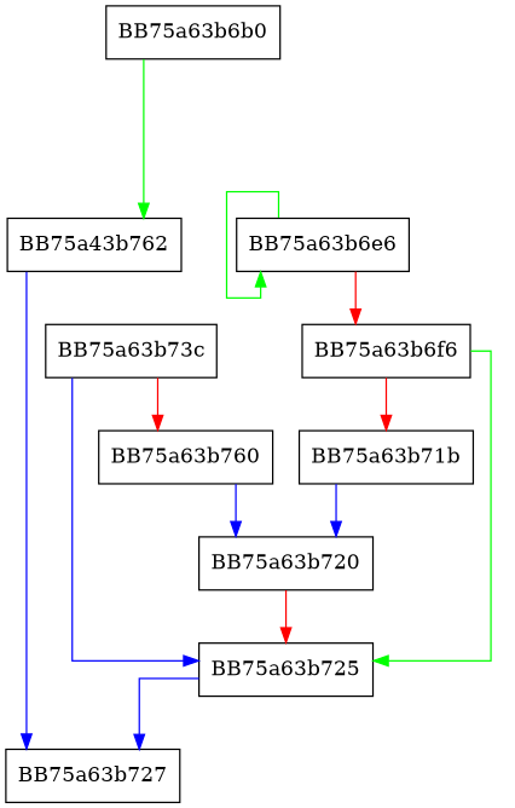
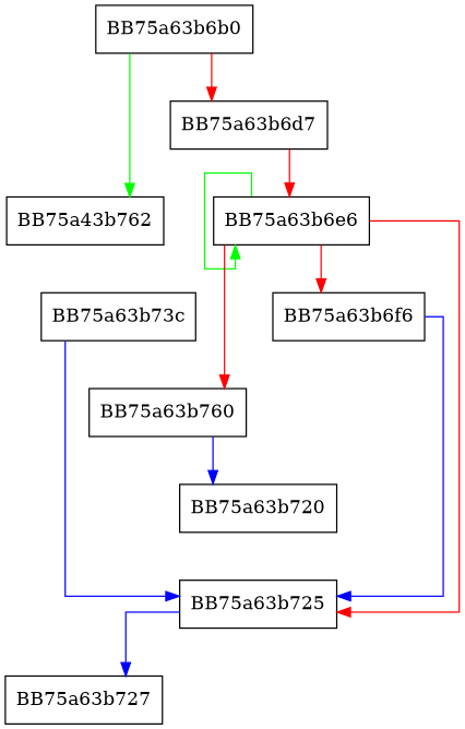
  digraph {
    splines=ortho
    node [shape=box]
    edge [color=red]
    n1 [label=BB75a43b762]
    BB75a63b6b0
+   BB75a63b6d7
    BB75a63b727
    BB75a63b6e6
    BB75a63b6f6
    BB75a63b725
-   BB75a63b71b
    BB75a63b720
    BB75a63b73c
    BB75a63b760
-   n1 -> BB75a63b727 [color=blue]
    BB75a63b6b0 -> n1 [color=green]
+   BB75a63b6b0 -> BB75a63b6d7
+   BB75a63b6d7 -> BB75a63b6e6
    BB75a63b6e6 -> BB75a63b6e6 [color=green]
    BB75a63b6e6 -> BB75a63b6f6
-   BB75a63b6f6 -> BB75a63b725 [color=green]
-   BB75a63b6f6 -> BB75a63b71b
+   BB75a63b6f6 -> BB75a63b725 [color=blue]
    BB75a63b725 -> BB75a63b727 [color=blue]
-   BB75a63b71b -> BB75a63b720 [color=blue]
-   BB75a63b720 -> BB75a63b725
+   BB75a63b6e6 -> BB75a63b725
    BB75a63b73c -> BB75a63b725 [color=blue]
-   BB75a63b73c -> BB75a63b760
+   BB75a63b6e6 -> BB75a63b760
    BB75a63b760 -> BB75a63b720 [color=blue]
  }
